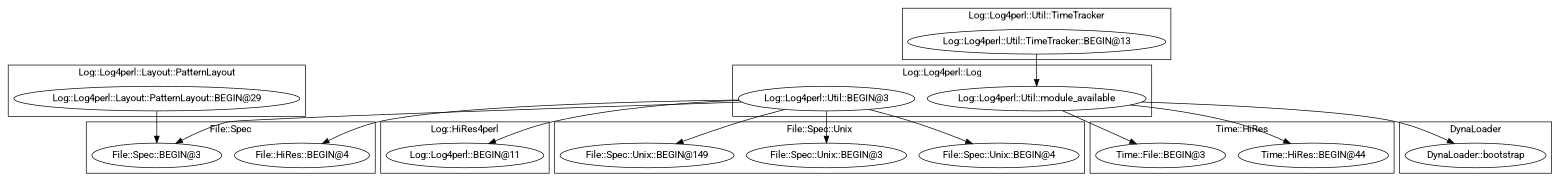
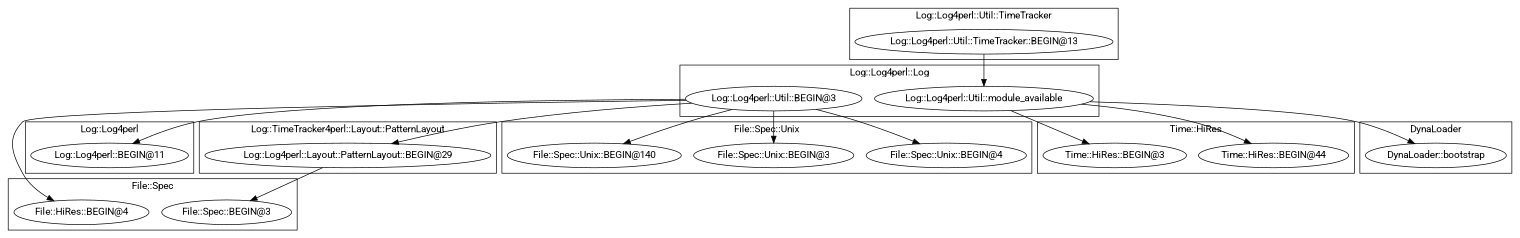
  digraph {
    fontname=Roboto
    node [fontname=Roboto]
    edge [fontname=Roboto]
    n1 [label="File::HiRes::BEGIN@4"]
    "File::Spec::BEGIN@3"
    "Log::Log4perl::Util::TimeTracker::BEGIN@13"
    n4 [label="Time::HiRes::BEGIN@44"]
-   "Time::HiRes::BEGIN@3" [label="Time::File::BEGIN@3"]
+   "Time::HiRes::BEGIN@3"
    "DynaLoader::bootstrap"
    "Log::Log4perl::BEGIN@11"
    "Log::Log4perl::Util::BEGIN@3"
    "Log::Log4perl::Util::module_available"
    "Log::Log4perl::Layout::PatternLayout::BEGIN@29"
    "File::Spec::Unix::BEGIN@4"
    "File::Spec::Unix::BEGIN@3"
-   "File::Spec::Unix::BEGIN@149"
+   "File::Spec::Unix::BEGIN@149" [label="File::Spec::Unix::BEGIN@140"]
    subgraph cluster_1 {
      label="File::Spec"
      n1
      "File::Spec::BEGIN@3"
    }
    subgraph cluster_2 {
      label="Log::Log4perl::Util::TimeTracker"
      "Log::Log4perl::Util::TimeTracker::BEGIN@13"
    }
    subgraph cluster_3 {
      label="Time::HiRes"
      n4
      "Time::HiRes::BEGIN@3"
    }
    subgraph cluster_4 {
      label=DynaLoader
      "DynaLoader::bootstrap"
    }
    subgraph cluster_5 {
-     label="Log::HiRes4perl"
+     label="Log::Log4perl"
      "Log::Log4perl::BEGIN@11"
    }
    subgraph cluster_6 {
      label="Log::Log4perl::Log"
      "Log::Log4perl::Util::BEGIN@3"
      "Log::Log4perl::Util::module_available"
    }
    subgraph cluster_7 {
-     label="Log::Log4perl::Layout::PatternLayout"
+     label="Log::TimeTracker4perl::Layout::PatternLayout"
      "Log::Log4perl::Layout::PatternLayout::BEGIN@29"
    }
    subgraph cluster_8 {
      label="File::Spec::Unix"
      "File::Spec::Unix::BEGIN@4"
      "File::Spec::Unix::BEGIN@3"
      "File::Spec::Unix::BEGIN@149"
    }
    "Log::Log4perl::Util::TimeTracker::BEGIN@13" -> "Log::Log4perl::Util::module_available"
    "Log::Log4perl::Util::BEGIN@3" -> n1
-   "Log::Log4perl::Util::BEGIN@3" -> "File::Spec::BEGIN@3"
+   "Log::Log4perl::Util::BEGIN@3" -> "Log::Log4perl::Layout::PatternLayout::BEGIN@29"
    "Log::Log4perl::Util::BEGIN@3" -> "Log::Log4perl::BEGIN@11"
    "Log::Log4perl::Util::BEGIN@3" -> "File::Spec::Unix::BEGIN@4"
    "Log::Log4perl::Util::BEGIN@3" -> "File::Spec::Unix::BEGIN@3"
    "Log::Log4perl::Util::BEGIN@3" -> "File::Spec::Unix::BEGIN@149"
    "Log::Log4perl::Util::module_available" -> n4
    "Log::Log4perl::Util::module_available" -> "Time::HiRes::BEGIN@3"
    "Log::Log4perl::Util::module_available" -> "DynaLoader::bootstrap"
    "Log::Log4perl::Layout::PatternLayout::BEGIN@29" -> "File::Spec::BEGIN@3"
  }
